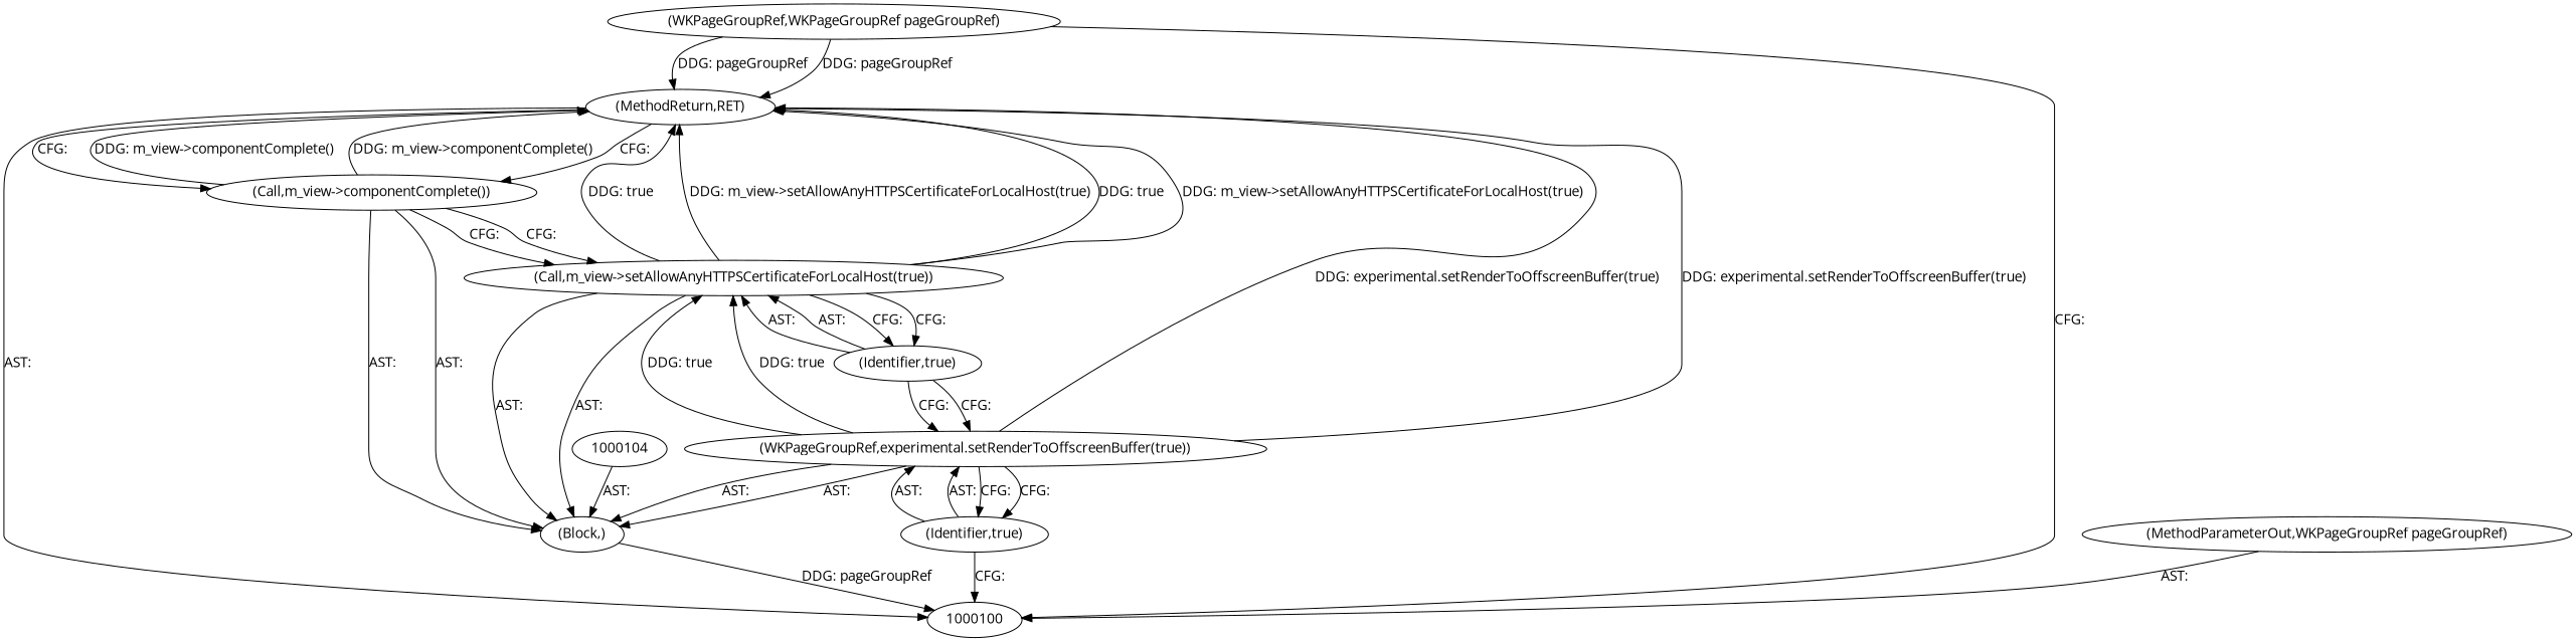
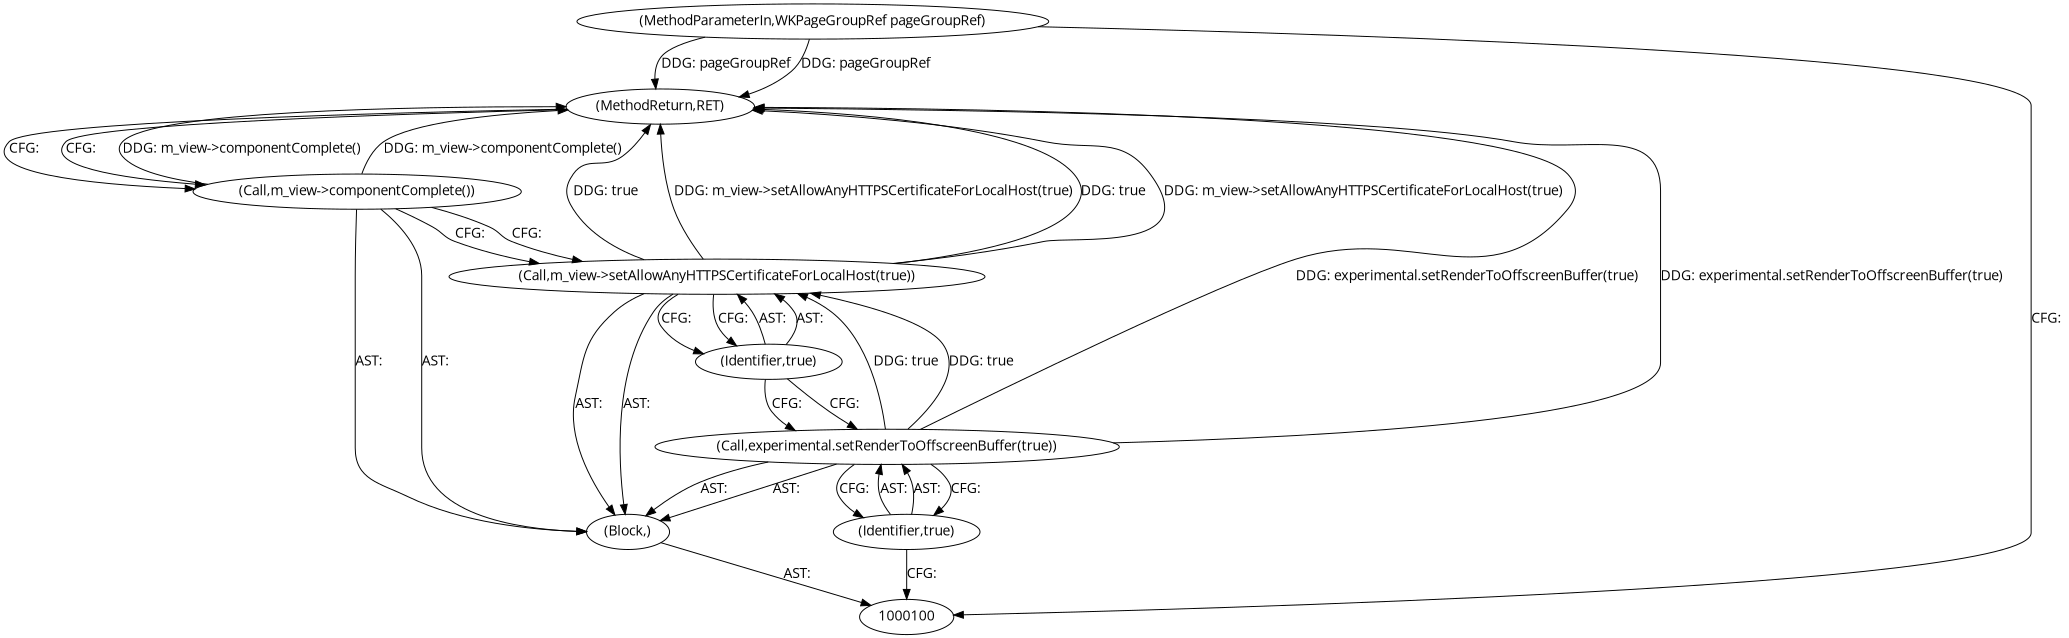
  digraph {
    fontname="Open Sans"
    node [fontname="Open Sans"]
    edge [fontname="Open Sans"]
    n1 [label="(MethodReturn,RET)"]
    n2 [label="(Call,m_view->componentComplete())"]
    1000100
    n4 [label="(Block,)"]
    n5 [label="(Call,m_view->setAllowAnyHTTPSCertificateForLocalHost(true))"]
-   n6 [label="(WKPageGroupRef,WKPageGroupRef pageGroupRef)"]
-   n7 [label="(MethodParameterOut,WKPageGroupRef pageGroupRef)"]
+   n6 [label="(MethodParameterIn,WKPageGroupRef pageGroupRef)"]
    n8 [label="(Identifier,true)"]
    n9 [label="(Identifier,true)"]
-   n10 [label="(WKPageGroupRef,experimental.setRenderToOffscreenBuffer(true))"]
-   1000104
+   n10 [label="(Call,experimental.setRenderToOffscreenBuffer(true))"]
    n1 -> n2 [label="CFG: "]
    n1 -> n2 [label="CFG: "]
-   n1 -> 1000100 [label="AST: "]
    n2 -> n1 [label="DDG: m_view->componentComplete()"]
    n2 -> n1 [label="DDG: m_view->componentComplete()"]
    n2 -> n4 [label="AST: "]
    n2 -> n4 [label="AST: "]
    n2 -> n5 [label="CFG: "]
    n2 -> n5 [label="CFG: "]
-   n4 -> 1000100 [label="DDG: pageGroupRef"]
+   n4 -> 1000100 [label="AST: "]
    n5 -> n1 [label="DDG: true"]
    n5 -> n1 [label="DDG: m_view->setAllowAnyHTTPSCertificateForLocalHost(true)"]
    n5 -> n1 [label="DDG: true"]
    n5 -> n1 [label="DDG: m_view->setAllowAnyHTTPSCertificateForLocalHost(true)"]
    n5 -> n4 [label="AST: "]
    n5 -> n4 [label="AST: "]
    n5 -> n8 [label="CFG: "]
    n5 -> n8 [label="CFG: "]
    n6 -> n1 [label="DDG: pageGroupRef"]
    n6 -> n1 [label="DDG: pageGroupRef"]
    n6 -> 1000100 [label="CFG: "]
-   n7 -> 1000100 [label="AST: "]
    n8 -> n5 [label="AST: "]
    n8 -> n5 [label="AST: "]
    n8 -> n10 [label="CFG: "]
    n8 -> n10 [label="CFG: "]
    n9 -> 1000100 [label="CFG: "]
    n9 -> n10 [label="AST: "]
    n9 -> n10 [label="AST: "]
    n10 -> n1 [label="DDG: experimental.setRenderToOffscreenBuffer(true)"]
    n10 -> n1 [label="DDG: experimental.setRenderToOffscreenBuffer(true)"]
    n10 -> n4 [label="AST: "]
    n10 -> n4 [label="AST: "]
    n10 -> n5 [label="DDG: true"]
    n10 -> n5 [label="DDG: true"]
    n10 -> n9 [label="CFG: "]
    n10 -> n9 [label="CFG: "]
-   1000104 -> n4 [label="AST: "]
  }
